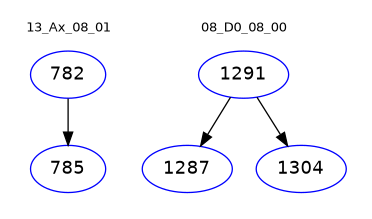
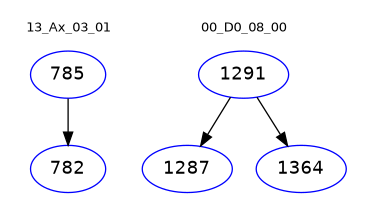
  digraph {
    fontname="DejaVu Sans"
    node [color=blue fontname="DejaVu Sans"]
    edge [color=black fontname="DejaVu Sans"]
    n1 [label=782]
    n2 [label=785]
    n3 [label=1291]
    n4 [label=1287]
-   n5 [label=1304]
+   n5 [label=1364]
    subgraph cluster_1 {
      color=white
      fontsize=10
-     label="13_Ax_08_01"
+     label="13_Ax_03_01"
      n1
      n2
    }
    subgraph cluster_2 {
      color=white
      fontsize=10
-     label="08_D0_08_00"
+     label="00_D0_08_00"
      n3
      n4
      n5
    }
-   n1 -> n2
+   n2 -> n1
    n3 -> n4
    n3 -> n5
  }
